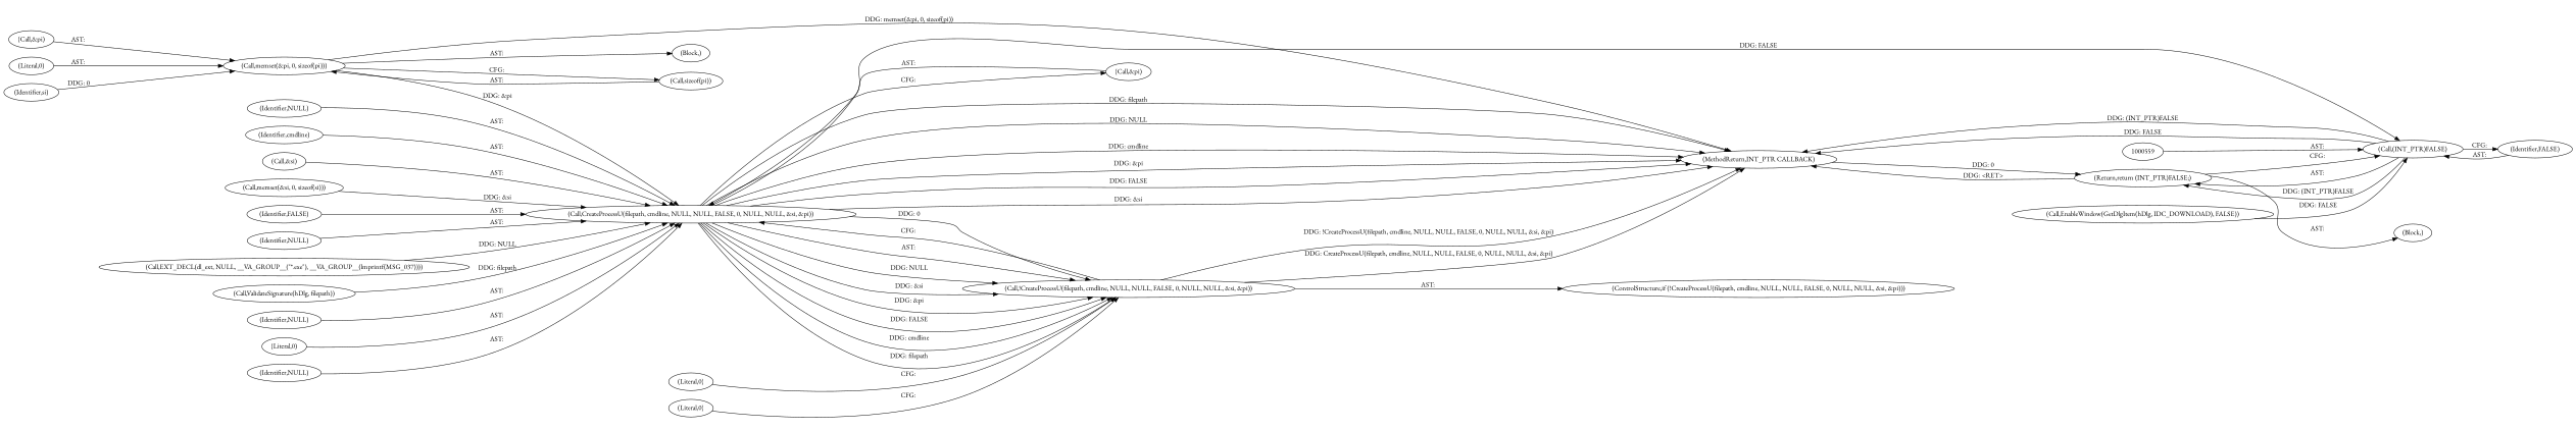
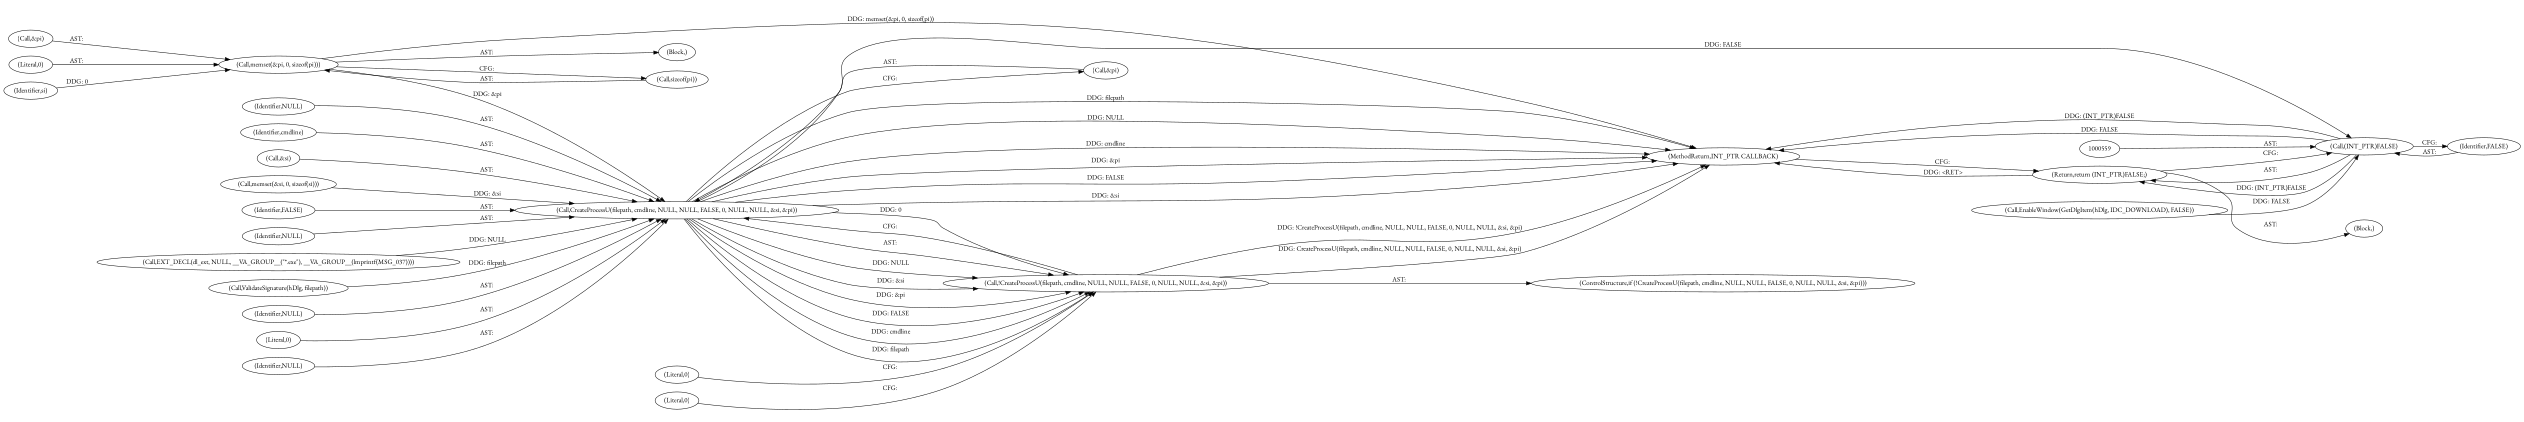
  digraph {
    fontname="EB Garamond"
    rankdir=LR
    node [fontname="EB Garamond"]
    edge [fontname="EB Garamond"]
    n1 [label="(Call,memset(&pi, 0, sizeof(pi)))"]
    n2 [label="(Call,CreateProcessU(filepath, cmdline, NULL, NULL, FALSE, 0, NULL, NULL, &si, &pi))"]
    n3 [label="(MethodReturn,INT_PTR CALLBACK)"]
    n4 [label="(Block,)"]
    n5 [label="(Call,sizeof(pi))"]
    n6 [label="(Call,!CreateProcessU(filepath, cmdline, NULL, NULL, FALSE, 0, NULL, NULL, &si, &pi))"]
    n7 [label="(Call,(INT_PTR)FALSE)"]
    n8 [label="(Call,&pi)"]
    n9 [label="(Return,return (INT_PTR)FALSE;)"]
    n10 [label="(ControlStructure,if (!CreateProcessU(filepath, cmdline, NULL, NULL, FALSE, 0, NULL, NULL, &si, &pi)))"]
    n11 [label="(Identifier,FALSE)"]
    n12 [label="(Block,)"]
    n13 [label="(Call,&pi)"]
    n14 [label="(Identifier,cmdline)"]
    n15 [label="(Call,&si)"]
    n16 [label="(Call,memset(&si, 0, sizeof(si)))"]
    n17 [label="(Identifier,FALSE)"]
    n18 [label="(Literal,0)"]
    n19 [label="(Identifier,NULL)"]
    n20 [label="(Call,EXT_DECL(dl_ext, NULL, __VA_GROUP__(\"*.exe\"), __VA_GROUP__(lmprintf(MSG_037))))"]
    n21 [label="(Literal,0)"]
    n22 [label="(Call,ValidateSignature(hDlg, filepath))"]
    n23 [label="(Literal,0)"]
    n24 [label="(Identifier,si)"]
    n25 [label="(Identifier,NULL)"]
    n26 [label="(Call,EnableWindow(GetDlgItem(hDlg, IDC_DOWNLOAD), FALSE))"]
    n27 [label="(Literal,0)"]
    n28 [label="(Identifier,NULL)"]
    n29 [label="(Identifier,NULL)"]
    1000559
    n1 -> n2 [label="DDG: &pi"]
    n1 -> n3 [label="DDG: memset(&pi, 0, sizeof(pi))"]
    n1 -> n4 [label="AST: "]
    n1 -> n5 [label="CFG: "]
    n2 -> n3 [label="DDG: filepath"]
    n2 -> n3 [label="DDG: NULL"]
    n2 -> n3 [label="DDG: cmdline"]
    n2 -> n3 [label="DDG: &pi"]
    n2 -> n3 [label="DDG: FALSE"]
    n2 -> n3 [label="DDG: &si"]
    n2 -> n6 [label="AST: "]
    n2 -> n6 [label="DDG: NULL"]
    n2 -> n6 [label="DDG: &si"]
    n2 -> n6 [label="DDG: &pi"]
    n2 -> n6 [label="DDG: FALSE"]
    n2 -> n6 [label="DDG: cmdline"]
    n2 -> n6 [label="DDG: filepath"]
    n2 -> n6 [label="DDG: 0"]
    n2 -> n7 [label="DDG: FALSE"]
    n2 -> n8 [label="CFG: "]
-   n3 -> n9 [label="DDG: 0"]
+   n3 -> n9 [label="CFG: "]
    n5 -> n1 [label="AST: "]
    n6 -> n2 [label="CFG: "]
    n6 -> n3 [label="DDG: CreateProcessU(filepath, cmdline, NULL, NULL, FALSE, 0, NULL, NULL, &si, &pi)"]
    n6 -> n3 [label="DDG: !CreateProcessU(filepath, cmdline, NULL, NULL, FALSE, 0, NULL, NULL, &si, &pi)"]
    n6 -> n10 [label="AST: "]
    n7 -> n3 [label="DDG: FALSE"]
    n7 -> n3 [label="DDG: (INT_PTR)FALSE"]
    n7 -> n9 [label="AST: "]
    n7 -> n9 [label="DDG: (INT_PTR)FALSE"]
    n7 -> n11 [label="CFG: "]
    n8 -> n2 [label="AST: "]
    n9 -> n3 [label="DDG: <RET>"]
    n9 -> n7 [label="CFG: "]
    n9 -> n12 [label="AST: "]
    n11 -> n7 [label="AST: "]
    n13 -> n1 [label="AST: "]
    n14 -> n2 [label="AST: "]
    n15 -> n2 [label="AST: "]
    n16 -> n2 [label="DDG: &si"]
    n17 -> n2 [label="AST: "]
    n18 -> n6 [label="CFG: "]
    n19 -> n2 [label="AST: "]
    n20 -> n2 [label="DDG: NULL"]
    n21 -> n6 [label="CFG: "]
    n22 -> n2 [label="DDG: filepath"]
    n23 -> n1 [label="AST: "]
    n24 -> n1 [label="DDG: 0"]
    n25 -> n2 [label="AST: "]
    n26 -> n7 [label="DDG: FALSE"]
    n27 -> n2 [label="AST: "]
    n28 -> n2 [label="AST: "]
    n29 -> n2 [label="AST: "]
    1000559 -> n7 [label="AST: "]
  }
